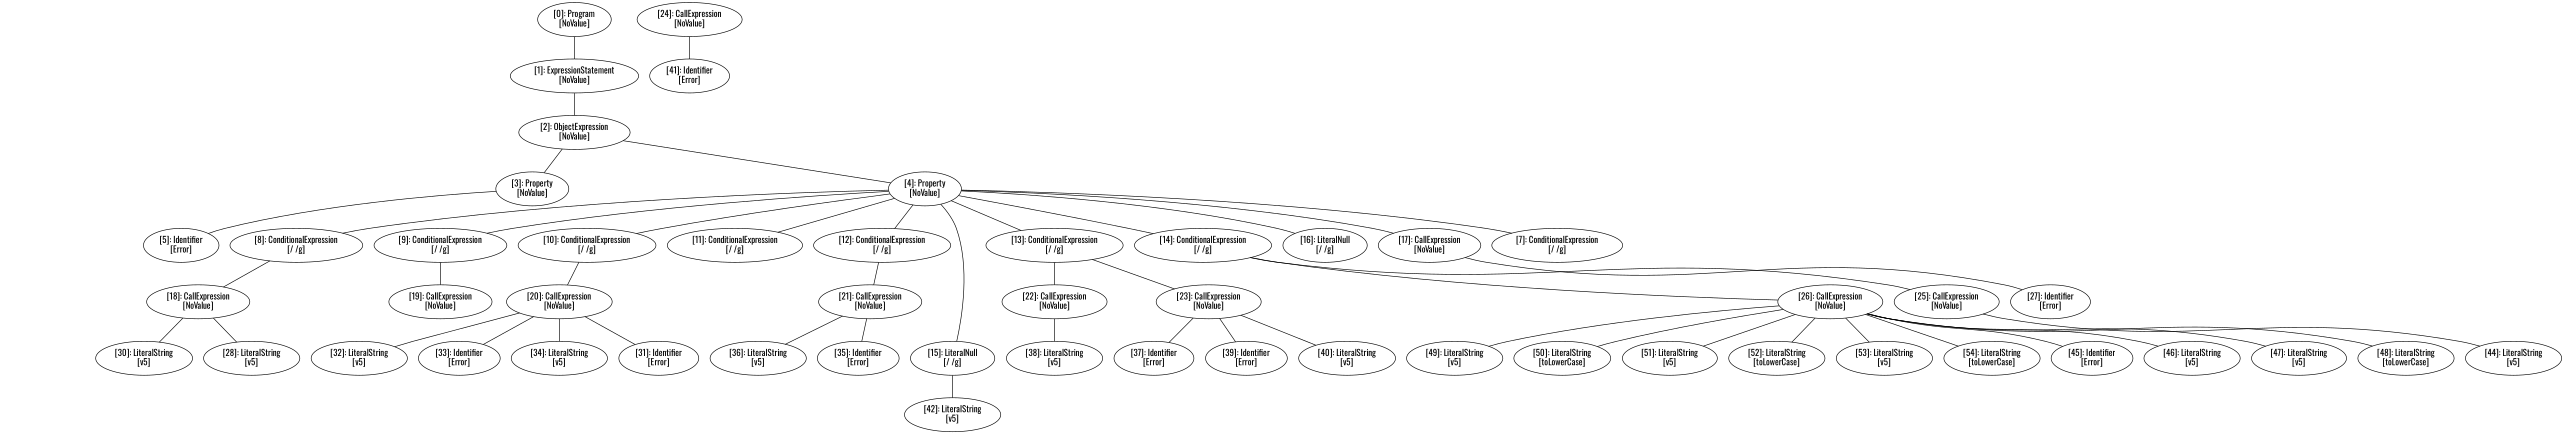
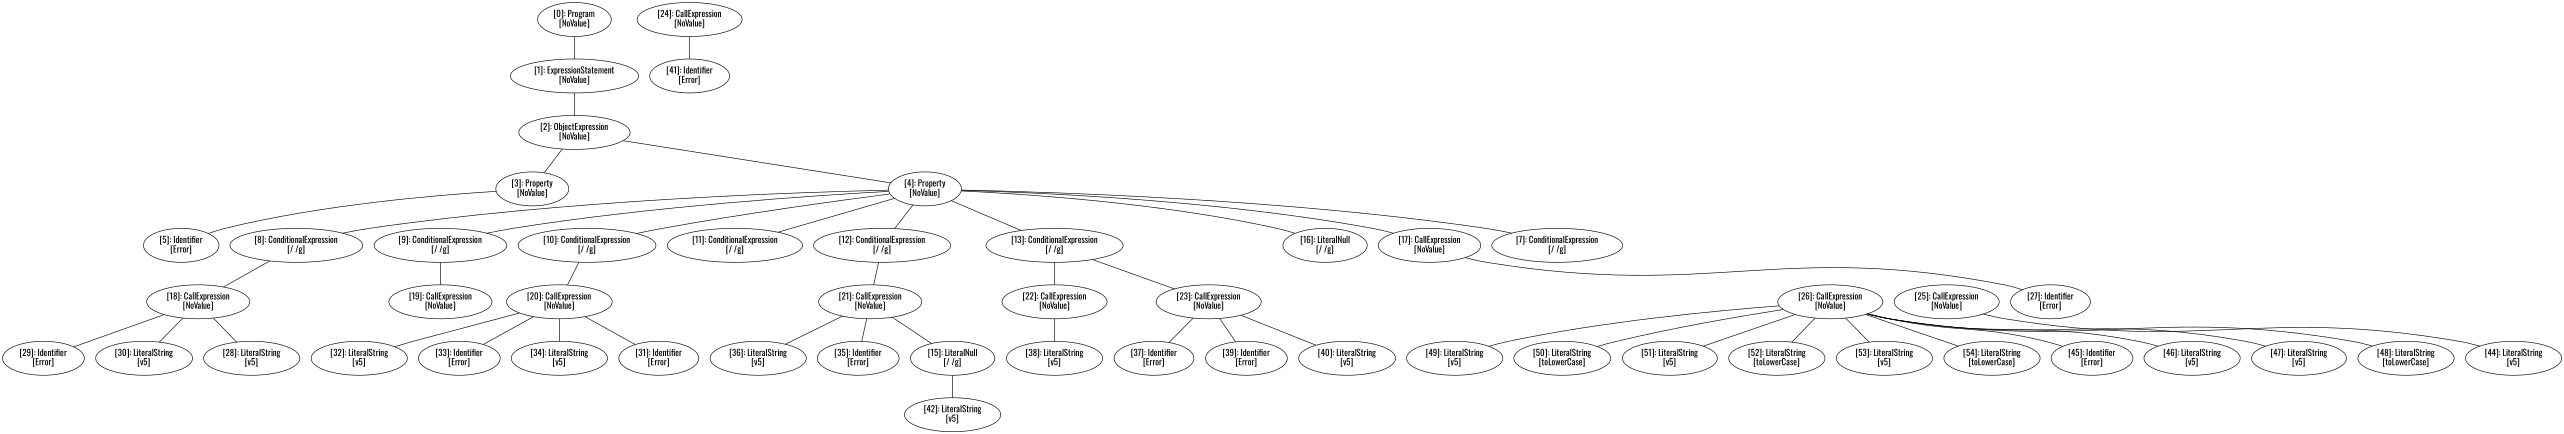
  graph {
    fontname=Oswald
    node [fontname=Oswald]
    edge [fontname=Oswald]
    n1 [label="[0]: Program\n[NoValue]"]
    n2 [label="[1]: ExpressionStatement\n[NoValue]"]
    n3 [label="[2]: ObjectExpression\n[NoValue]"]
    n4 [label="[3]: Property\n[NoValue]"]
    n5 [label="[4]: Property\n[NoValue]"]
    n6 [label="[5]: Identifier\n[Error]"]
    n7 [label="[7]: ConditionalExpression\n[/ /g]"]
    n8 [label="[8]: ConditionalExpression\n[/ /g]"]
    n9 [label="[9]: ConditionalExpression\n[/ /g]"]
    n10 [label="[10]: ConditionalExpression\n[/ /g]"]
    n11 [label="[11]: ConditionalExpression\n[/ /g]"]
    n12 [label="[12]: ConditionalExpression\n[/ /g]"]
    n13 [label="[13]: ConditionalExpression\n[/ /g]"]
-   n14 [label="[14]: ConditionalExpression\n[/ /g]"]
    n15 [label="[15]: LiteralNull\n[/ /g]"]
    n16 [label="[16]: LiteralNull\n[/ /g]"]
    n17 [label="[17]: CallExpression\n[NoValue]"]
    n18 [label="[18]: CallExpression\n[NoValue]"]
    n19 [label="[19]: CallExpression\n[NoValue]"]
    n20 [label="[20]: CallExpression\n[NoValue]"]
    n21 [label="[21]: CallExpression\n[NoValue]"]
    n22 [label="[22]: CallExpression\n[NoValue]"]
    n23 [label="[23]: CallExpression\n[NoValue]"]
    n24 [label="[25]: CallExpression\n[NoValue]"]
    n25 [label="[26]: CallExpression\n[NoValue]"]
    n26 [label="[42]: LiteralString\n[v5]"]
    n27 [label="[27]: Identifier\n[Error]"]
    n28 [label="[28]: LiteralString\n[v5]"]
+   n29 [label="[29]: Identifier\n[Error]"]
    n30 [label="[30]: LiteralString\n[v5]"]
    n31 [label="[31]: Identifier\n[Error]"]
    n32 [label="[32]: LiteralString\n[v5]"]
    n33 [label="[33]: Identifier\n[Error]"]
    n34 [label="[34]: LiteralString\n[v5]"]
    n35 [label="[35]: Identifier\n[Error]"]
    n36 [label="[36]: LiteralString\n[v5]"]
    n37 [label="[38]: LiteralString\n[v5]"]
    n38 [label="[37]: Identifier\n[Error]"]
    n39 [label="[39]: Identifier\n[Error]"]
    n40 [label="[40]: LiteralString\n[v5]"]
    n41 [label="[24]: CallExpression\n[NoValue]"]
    n42 [label="[41]: Identifier\n[Error]"]
    n43 [label="[44]: LiteralString\n[v5]"]
    n44 [label="[45]: Identifier\n[Error]"]
    n45 [label="[46]: LiteralString\n[v5]"]
    n46 [label="[47]: LiteralString\n[v5]"]
    n47 [label="[48]: LiteralString\n[toLowerCase]"]
    n48 [label="[49]: LiteralString\n[v5]"]
    n49 [label="[50]: LiteralString\n[toLowerCase]"]
    n50 [label="[51]: LiteralString\n[v5]"]
    n51 [label="[52]: LiteralString\n[toLowerCase]"]
    n52 [label="[53]: LiteralString\n[v5]"]
    n53 [label="[54]: LiteralString\n[toLowerCase]"]
    n1 -- n2
    n2 -- n3
    n3 -- n4
    n3 -- n5
    n4 -- n6
    n5 -- n7
    n5 -- n8
    n5 -- n9
    n5 -- n10
    n5 -- n11
    n5 -- n12
    n5 -- n13
-   n5 -- n14
-   n5 -- n15
+   n21 -- n15
    n5 -- n16
    n5 -- n17
    n8 -- n18
    n9 -- n19
    n10 -- n20
    n12 -- n21
    n13 -- n22
    n13 -- n23
-   n14 -- n24
-   n14 -- n25
    n15 -- n26
    n17 -- n27
    n18 -- n28
+   n18 -- n29
    n18 -- n30
    n20 -- n31
    n20 -- n32
    n20 -- n33
    n20 -- n34
    n21 -- n35
    n21 -- n36
    n22 -- n37
    n23 -- n38
    n23 -- n39
    n23 -- n40
    n24 -- n43
    n25 -- n44
    n25 -- n45
    n25 -- n46
    n25 -- n47
    n25 -- n48
    n25 -- n49
    n25 -- n50
    n25 -- n51
    n25 -- n52
    n25 -- n53
    n41 -- n42
  }
